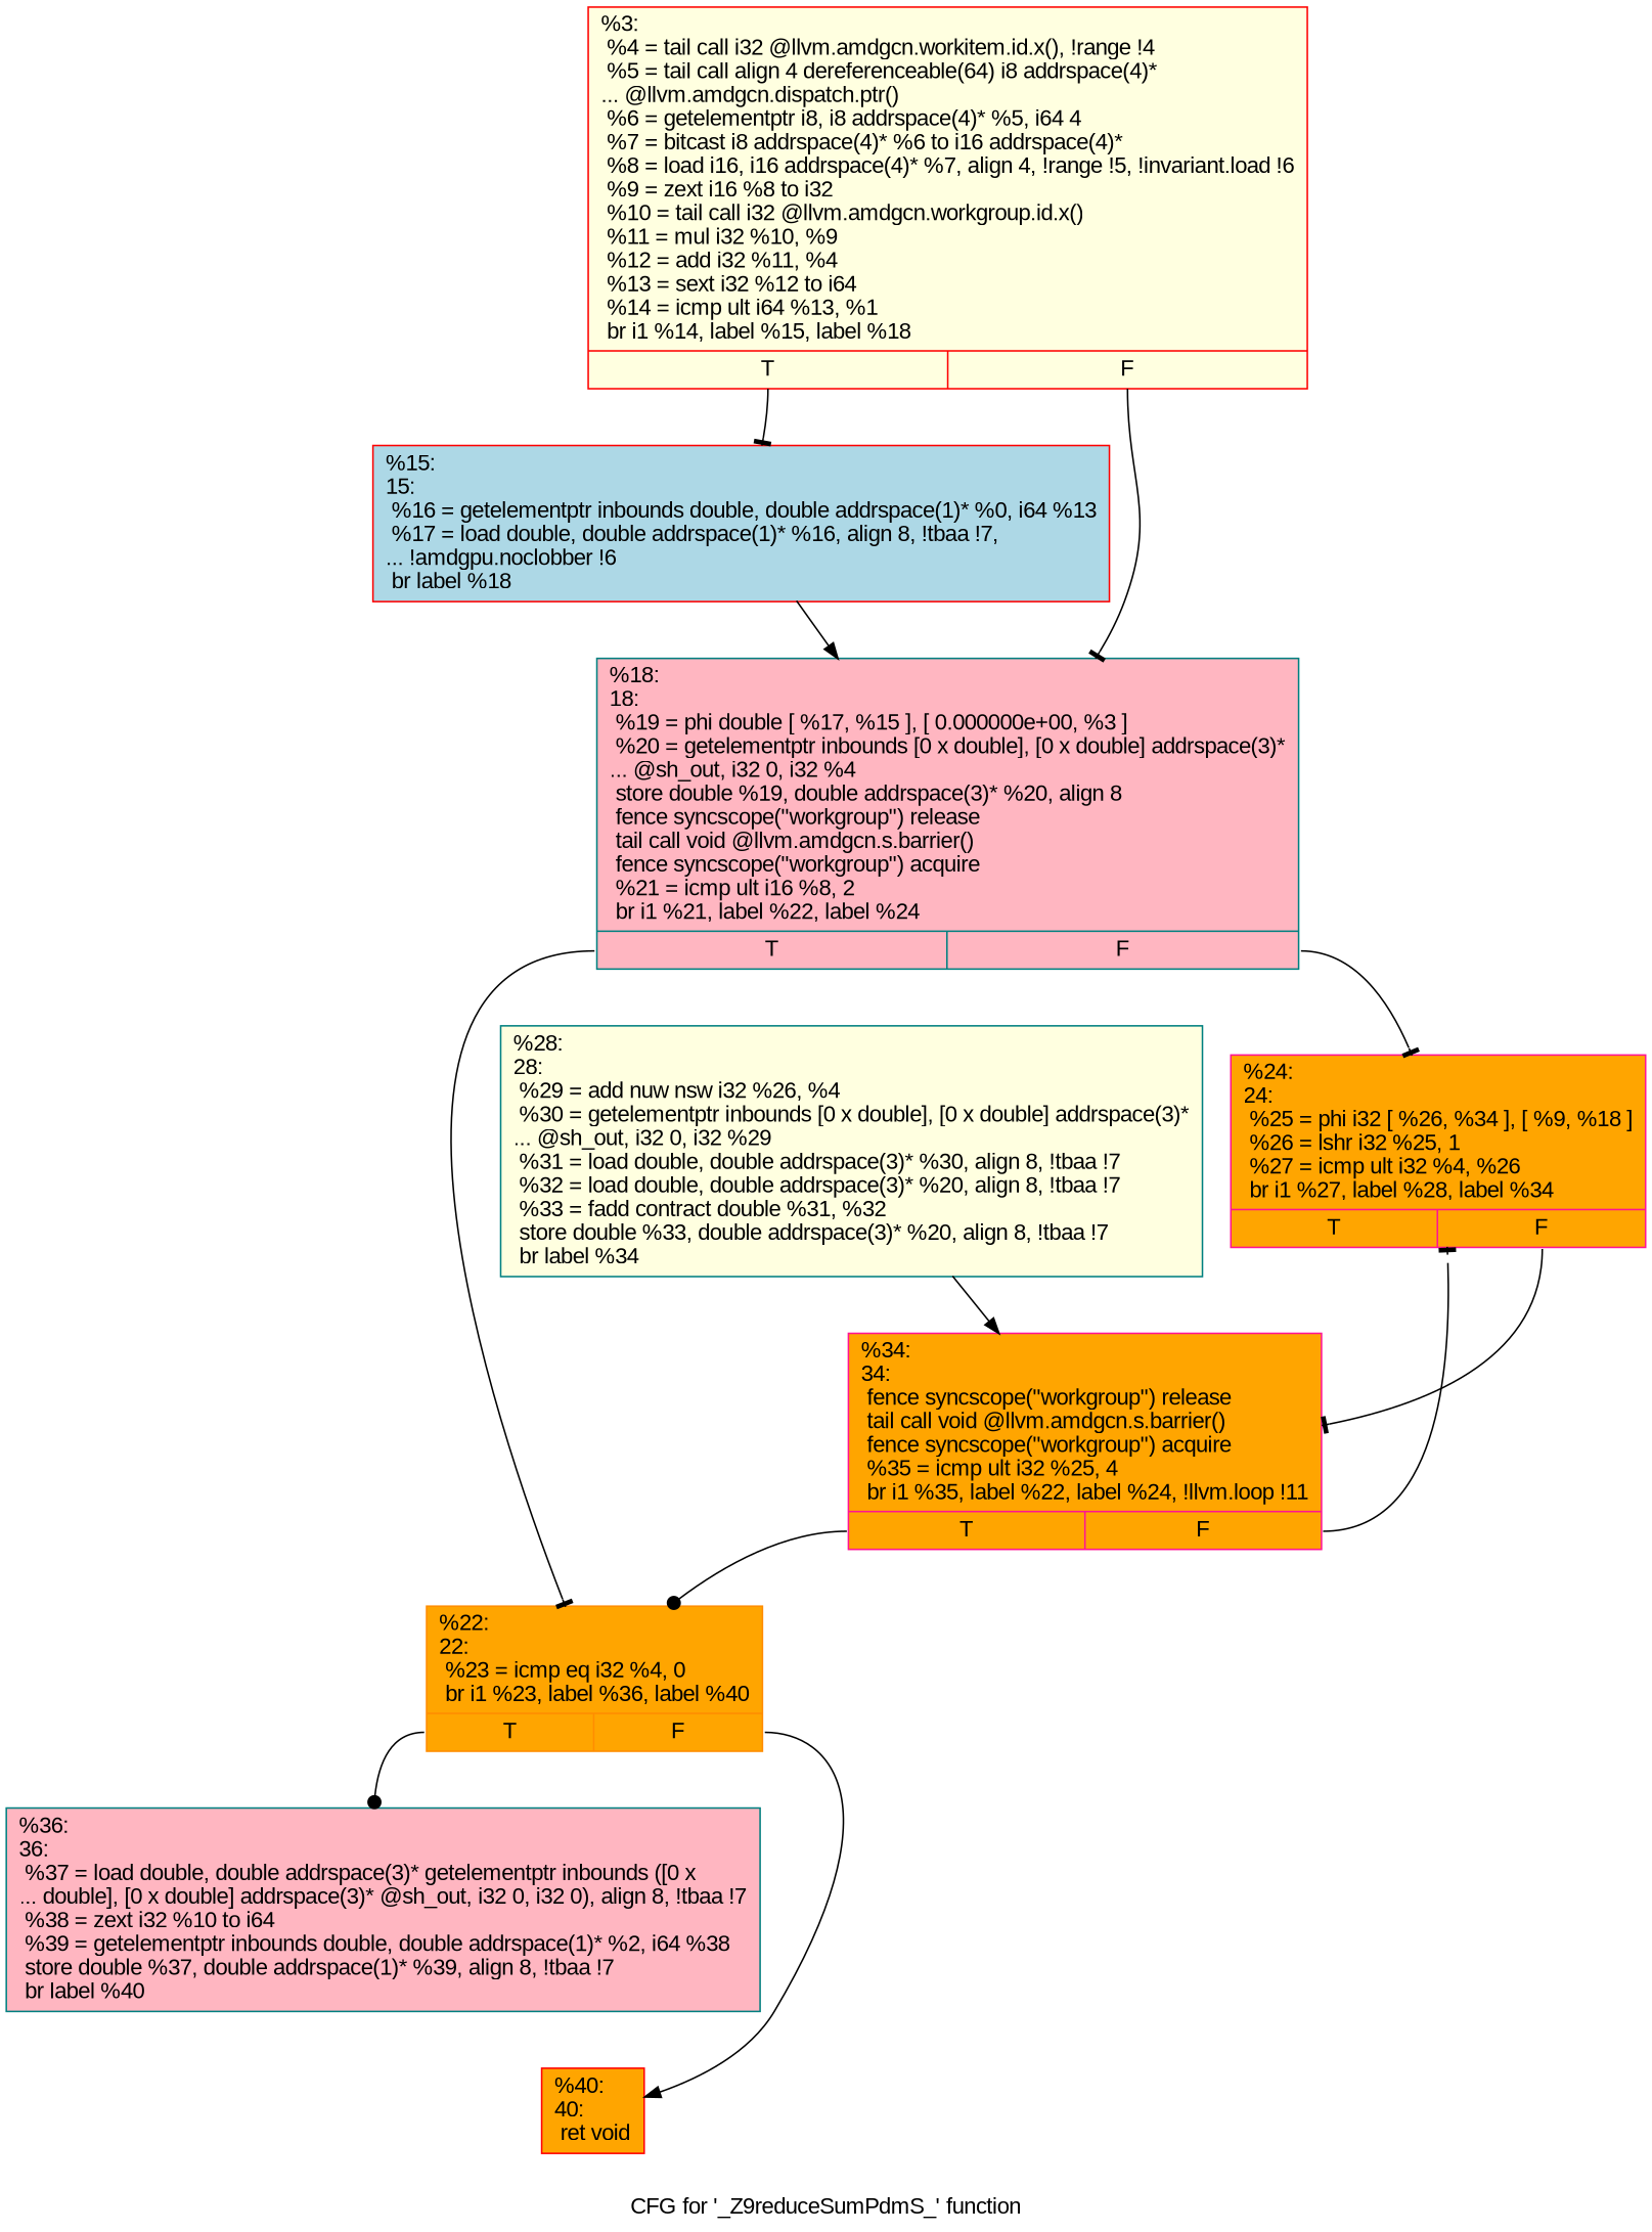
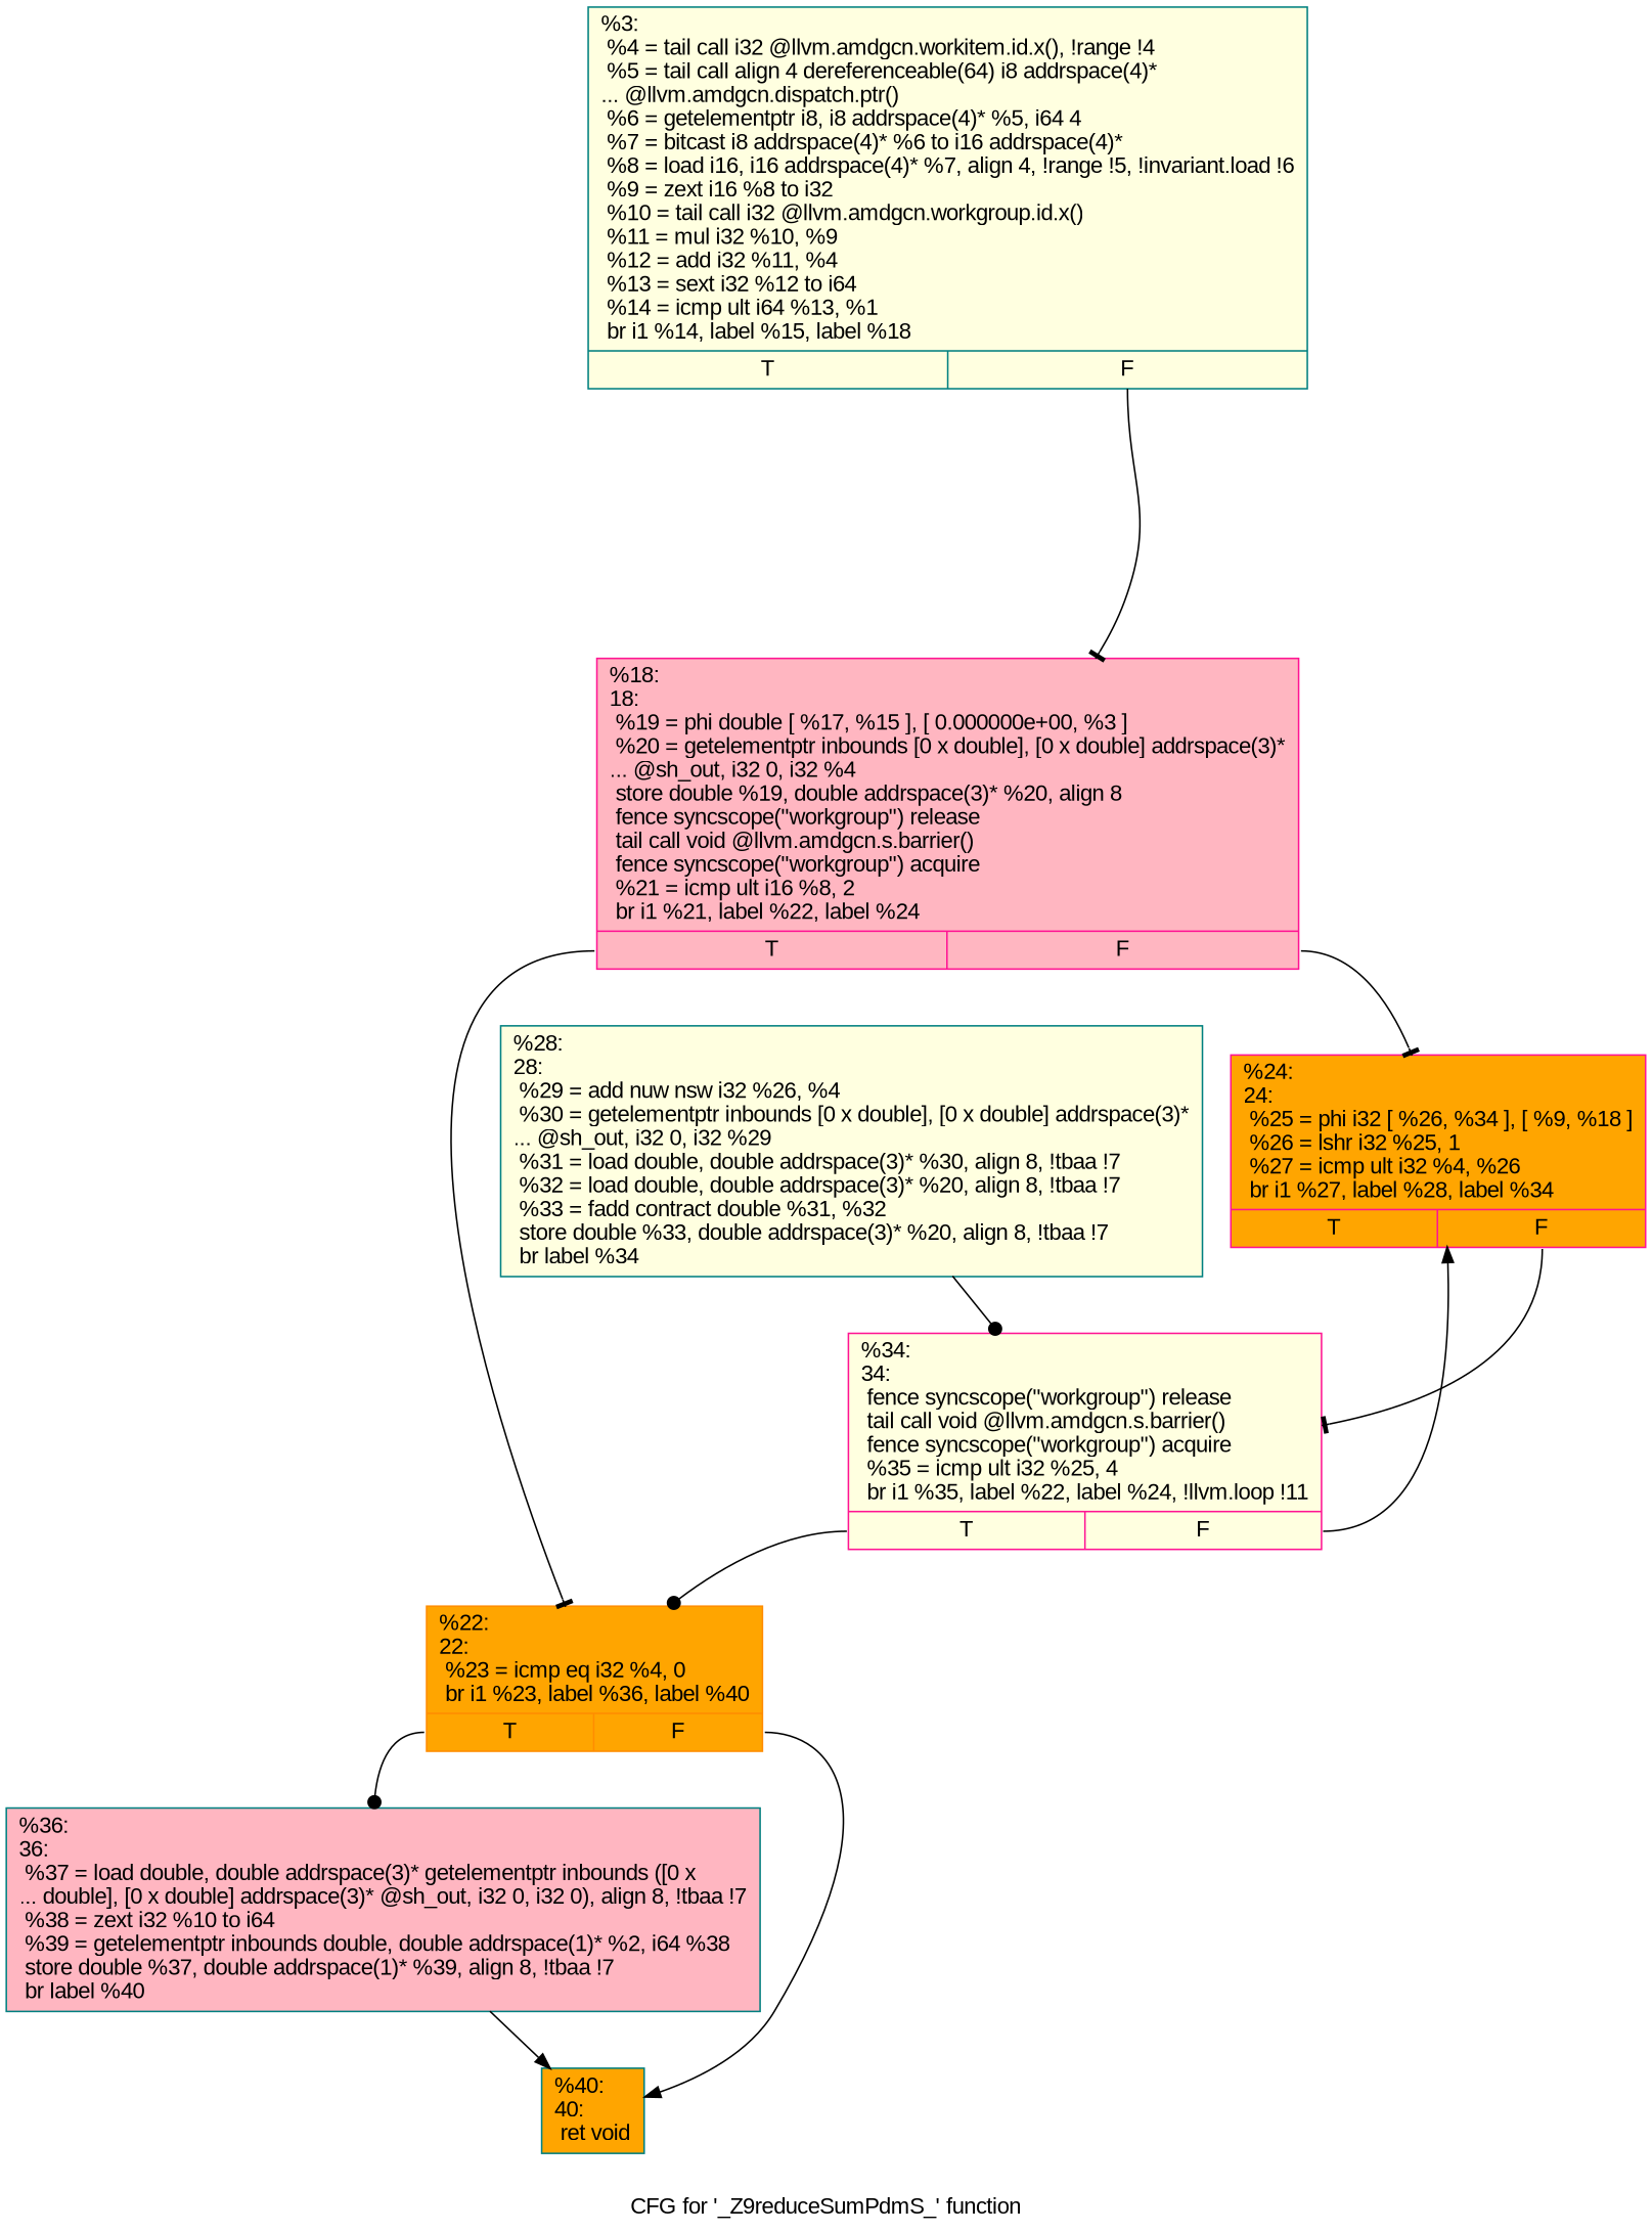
  digraph {
    fontname="Liberation Sans"
    label="CFG for '_Z9reduceSumPdmS_' function"
    node [color=red fillcolor=lightyellow fontname="Liberation Sans" shape=record style=filled]
    edge [arrowhead=tee fontname="Liberation Sans" tailport=s0]
-   n1 [label="{%3:\l  %4 = tail call i32 @llvm.amdgcn.workitem.id.x(), !range !4\l  %5 = tail call align 4 dereferenceable(64) i8 addrspace(4)*\l... @llvm.amdgcn.dispatch.ptr()\l  %6 = getelementptr i8, i8 addrspace(4)* %5, i64 4\l  %7 = bitcast i8 addrspace(4)* %6 to i16 addrspace(4)*\l  %8 = load i16, i16 addrspace(4)* %7, align 4, !range !5, !invariant.load !6\l  %9 = zext i16 %8 to i32\l  %10 = tail call i32 @llvm.amdgcn.workgroup.id.x()\l  %11 = mul i32 %10, %9\l  %12 = add i32 %11, %4\l  %13 = sext i32 %12 to i64\l  %14 = icmp ult i64 %13, %1\l  br i1 %14, label %15, label %18\l|{<s0>T|<s1>F}}"]
-   n2 [fillcolor=lightblue label="{%15:\l15:                                               \l  %16 = getelementptr inbounds double, double addrspace(1)* %0, i64 %13\l  %17 = load double, double addrspace(1)* %16, align 8, !tbaa !7,\l... !amdgpu.noclobber !6\l  br label %18\l}"]
-   n3 [color=teal fillcolor=lightpink label="{%18:\l18:                                               \l  %19 = phi double [ %17, %15 ], [ 0.000000e+00, %3 ]\l  %20 = getelementptr inbounds [0 x double], [0 x double] addrspace(3)*\l... @sh_out, i32 0, i32 %4\l  store double %19, double addrspace(3)* %20, align 8\l  fence syncscope(\"workgroup\") release\l  tail call void @llvm.amdgcn.s.barrier()\l  fence syncscope(\"workgroup\") acquire\l  %21 = icmp ult i16 %8, 2\l  br i1 %21, label %22, label %24\l|{<s0>T|<s1>F}}"]
+   n1 [color=teal label="{%3:\l  %4 = tail call i32 @llvm.amdgcn.workitem.id.x(), !range !4\l  %5 = tail call align 4 dereferenceable(64) i8 addrspace(4)*\l... @llvm.amdgcn.dispatch.ptr()\l  %6 = getelementptr i8, i8 addrspace(4)* %5, i64 4\l  %7 = bitcast i8 addrspace(4)* %6 to i16 addrspace(4)*\l  %8 = load i16, i16 addrspace(4)* %7, align 4, !range !5, !invariant.load !6\l  %9 = zext i16 %8 to i32\l  %10 = tail call i32 @llvm.amdgcn.workgroup.id.x()\l  %11 = mul i32 %10, %9\l  %12 = add i32 %11, %4\l  %13 = sext i32 %12 to i64\l  %14 = icmp ult i64 %13, %1\l  br i1 %14, label %15, label %18\l|{<s0>T|<s1>F}}"]
+   n3 [color=deeppink fillcolor=lightpink label="{%18:\l18:                                               \l  %19 = phi double [ %17, %15 ], [ 0.000000e+00, %3 ]\l  %20 = getelementptr inbounds [0 x double], [0 x double] addrspace(3)*\l... @sh_out, i32 0, i32 %4\l  store double %19, double addrspace(3)* %20, align 8\l  fence syncscope(\"workgroup\") release\l  tail call void @llvm.amdgcn.s.barrier()\l  fence syncscope(\"workgroup\") acquire\l  %21 = icmp ult i16 %8, 2\l  br i1 %21, label %22, label %24\l|{<s0>T|<s1>F}}"]
    n4 [color=darkorange fillcolor=orange label="{%22:\l22:                                               \l  %23 = icmp eq i32 %4, 0\l  br i1 %23, label %36, label %40\l|{<s0>T|<s1>F}}"]
    n5 [color=deeppink fillcolor=orange label="{%24:\l24:                                               \l  %25 = phi i32 [ %26, %34 ], [ %9, %18 ]\l  %26 = lshr i32 %25, 1\l  %27 = icmp ult i32 %4, %26\l  br i1 %27, label %28, label %34\l|{<s0>T|<s1>F}}"]
    n6 [color=teal fillcolor=lightpink label="{%36:\l36:                                               \l  %37 = load double, double addrspace(3)* getelementptr inbounds ([0 x\l... double], [0 x double] addrspace(3)* @sh_out, i32 0, i32 0), align 8, !tbaa !7\l  %38 = zext i32 %10 to i64\l  %39 = getelementptr inbounds double, double addrspace(1)* %2, i64 %38\l  store double %37, double addrspace(1)* %39, align 8, !tbaa !7\l  br label %40\l}"]
-   n7 [fillcolor=orange label="{%40:\l40:                                               \l  ret void\l}"]
-   n8 [color=deeppink fillcolor=orange label="{%34:\l34:                                               \l  fence syncscope(\"workgroup\") release\l  tail call void @llvm.amdgcn.s.barrier()\l  fence syncscope(\"workgroup\") acquire\l  %35 = icmp ult i32 %25, 4\l  br i1 %35, label %22, label %24, !llvm.loop !11\l|{<s0>T|<s1>F}}"]
+   n7 [color=teal fillcolor=orange label="{%40:\l40:                                               \l  ret void\l}"]
+   n8 [color=deeppink label="{%34:\l34:                                               \l  fence syncscope(\"workgroup\") release\l  tail call void @llvm.amdgcn.s.barrier()\l  fence syncscope(\"workgroup\") acquire\l  %35 = icmp ult i32 %25, 4\l  br i1 %35, label %22, label %24, !llvm.loop !11\l|{<s0>T|<s1>F}}"]
    n9 [color=teal label="{%28:\l28:                                               \l  %29 = add nuw nsw i32 %26, %4\l  %30 = getelementptr inbounds [0 x double], [0 x double] addrspace(3)*\l... @sh_out, i32 0, i32 %29\l  %31 = load double, double addrspace(3)* %30, align 8, !tbaa !7\l  %32 = load double, double addrspace(3)* %20, align 8, !tbaa !7\l  %33 = fadd contract double %31, %32\l  store double %33, double addrspace(3)* %20, align 8, !tbaa !7\l  br label %34\l}"]
-   n1 -> n2
    n1 -> n3 [tailport=s1]
-   n2 -> n3 [arrowhead=normal]
    n3 -> n4
    n3 -> n5 [tailport=s1]
    n4 -> n6 [arrowhead=dot]
    n4 -> n7 [arrowhead=normal tailport=s1]
    n5 -> n8 [tailport=s1]
+   n6 -> n7 [arrowhead=normal]
    n8 -> n4 [arrowhead=dot]
-   n8 -> n5 [tailport=s1]
-   n9 -> n8 [arrowhead=normal]
+   n8 -> n5 [arrowhead=normal tailport=s1]
+   n9 -> n8 [arrowhead=dot]
  }
